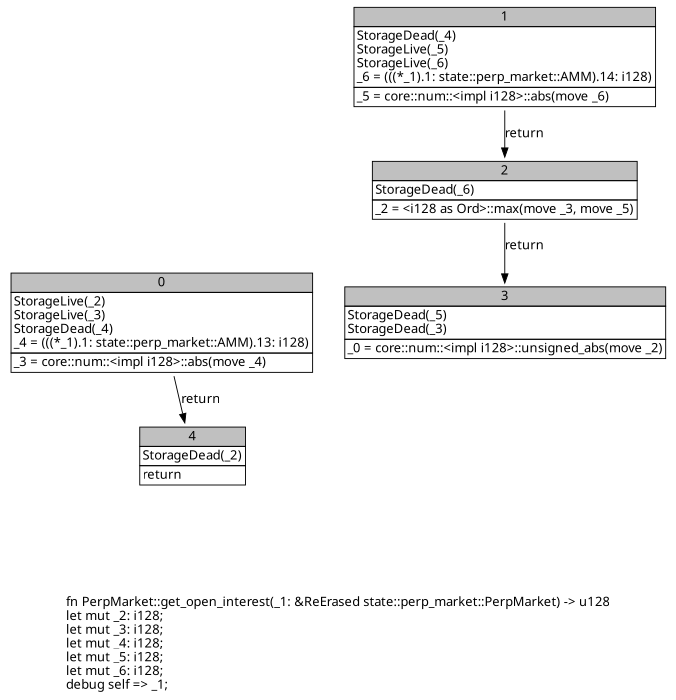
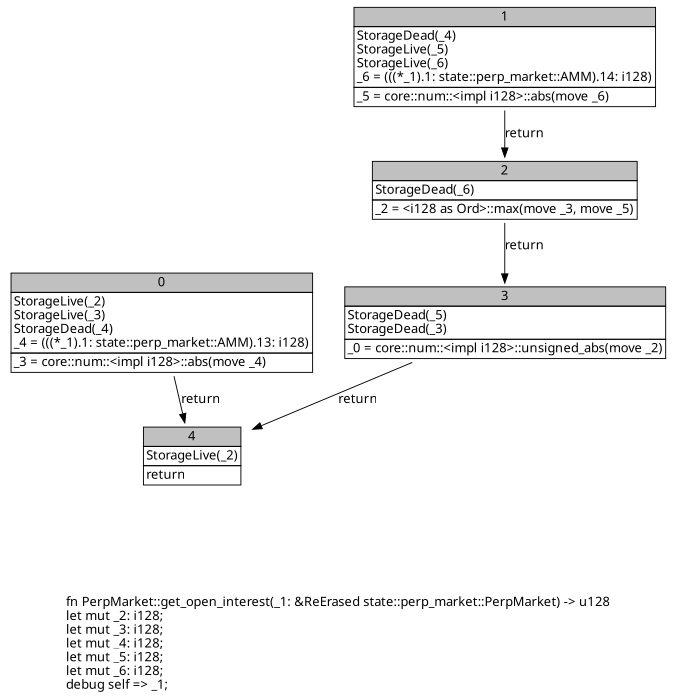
  digraph {
    fontname="Noto Sans"
    label=<fn PerpMarket::get_open_interest(_1: &amp;ReErased state::perp_market::PerpMarket) -&gt; u128<br align="left"/>let mut _2: i128;<br align="left"/>let mut _3: i128;<br align="left"/>let mut _4: i128;<br align="left"/>let mut _5: i128;<br align="left"/>let mut _6: i128;<br align="left"/>debug self =&gt; _1;<br align="left"/>>
    node [fontname="Noto Sans" shape=none]
    edge [fontname="Noto Sans"]
    n1 [label=<<table border="0" cellborder="1" cellspacing="0"><tr><td bgcolor="gray" align="center" colspan="1">0</td></tr><tr><td align="left" balign="left">StorageLive(_2)<br/>StorageLive(_3)<br/>StorageDead(_4)<br/>_4 = (((*_1).1: state::perp_market::AMM).13: i128)<br/></td></tr><tr><td align="left">_3 = core::num::&lt;impl i128&gt;::abs(move _4)</td></tr></table>>]
-   n2 [label=<<table border="0" cellborder="1" cellspacing="0"><tr><td bgcolor="gray" align="center" colspan="1">4</td></tr><tr><td align="left" balign="left">StorageDead(_2)<br/></td></tr><tr><td align="left">return</td></tr></table>>]
+   n2 [label=<<table border="0" cellborder="1" cellspacing="0"><tr><td bgcolor="gray" align="center" colspan="1">4</td></tr><tr><td align="left" balign="left">StorageLive(_2)<br/></td></tr><tr><td align="left">return</td></tr></table>>]
    n3 [label=<<table border="0" cellborder="1" cellspacing="0"><tr><td bgcolor="gray" align="center" colspan="1">1</td></tr><tr><td align="left" balign="left">StorageDead(_4)<br/>StorageLive(_5)<br/>StorageLive(_6)<br/>_6 = (((*_1).1: state::perp_market::AMM).14: i128)<br/></td></tr><tr><td align="left">_5 = core::num::&lt;impl i128&gt;::abs(move _6)</td></tr></table>>]
    n4 [label=<<table border="0" cellborder="1" cellspacing="0"><tr><td bgcolor="gray" align="center" colspan="1">2</td></tr><tr><td align="left" balign="left">StorageDead(_6)<br/></td></tr><tr><td align="left">_2 = &lt;i128 as Ord&gt;::max(move _3, move _5)</td></tr></table>>]
    n5 [label=<<table border="0" cellborder="1" cellspacing="0"><tr><td bgcolor="gray" align="center" colspan="1">3</td></tr><tr><td align="left" balign="left">StorageDead(_5)<br/>StorageDead(_3)<br/></td></tr><tr><td align="left">_0 = core::num::&lt;impl i128&gt;::unsigned_abs(move _2)</td></tr></table>>]
    n1 -> n2 [label=return]
    n3 -> n4 [label=return]
    n4 -> n5 [label=return]
+   n5 -> n2 [label=return]
  }
